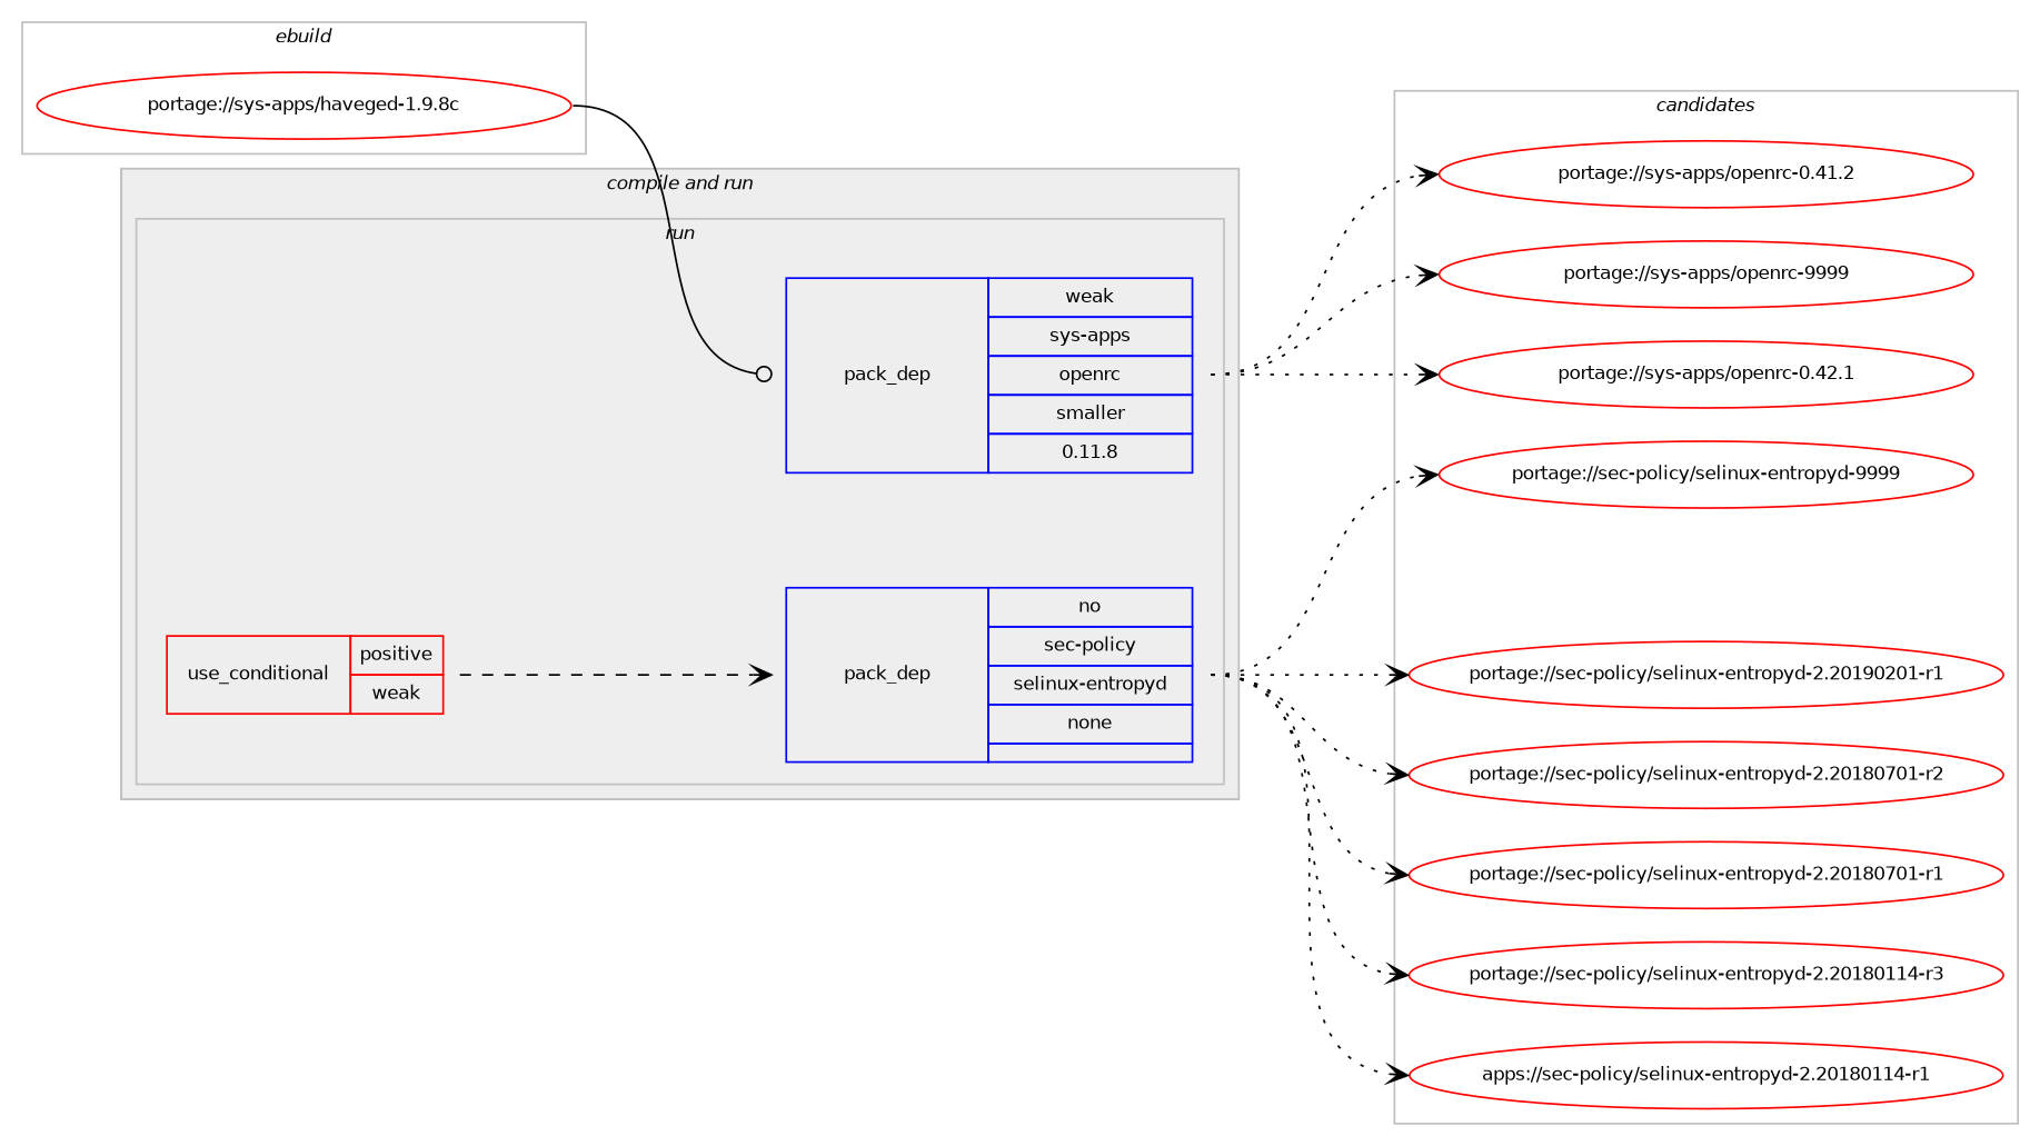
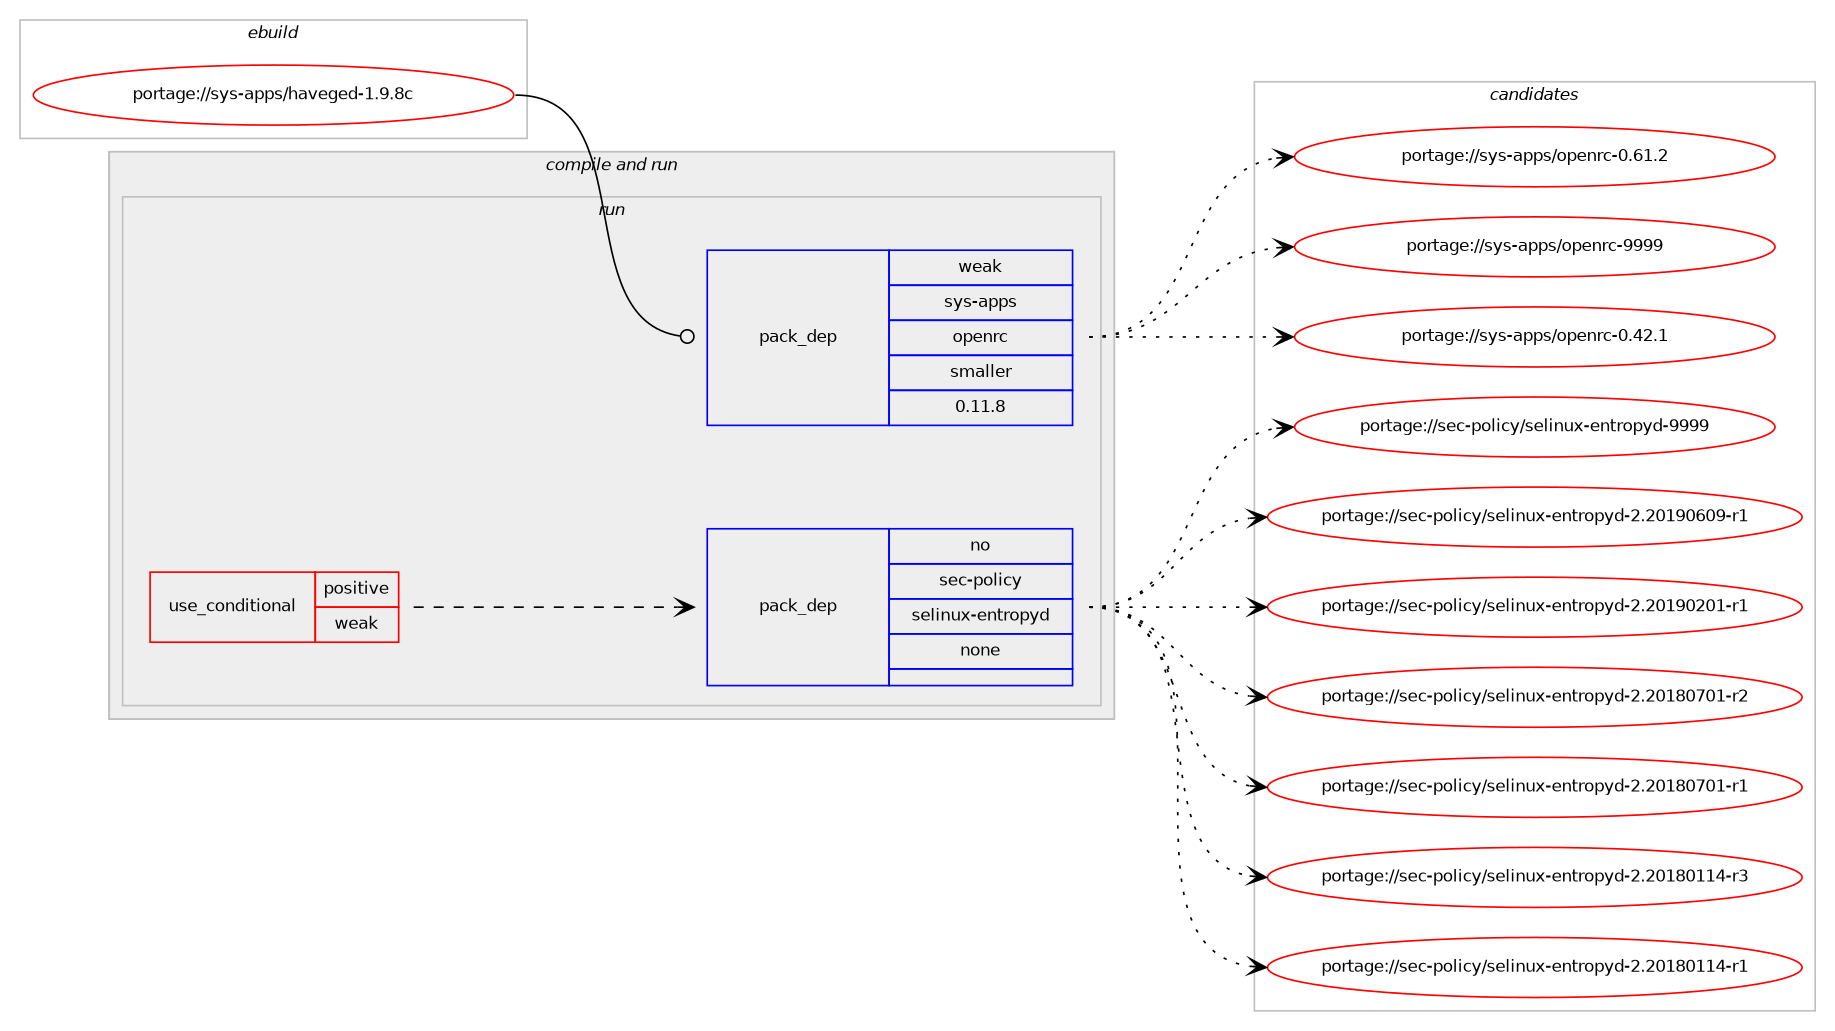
  digraph {
    compound=true
    concentrate=true
    fontname=Helvetica
    fontsize=10
    newrank=true
    rankdir=LR
    ranksep=1.5
    node [color=red fontname=Helvetica fontsize=10]
    edge [arrowhead=vee headport=w style=dotted tailport=e weight=100]
    n1 [label="portage://sys-apps/haveged-1.9.8c" width=4]
    n2 [color=blue label=<<TABLE BORDER="0" CELLBORDER="1" CELLSPACING="0" CELLPADDING="4" WIDTH="220"><TR><TD ROWSPAN="6" CELLPADDING="30">pack_dep</TD></TR><TR><TD WIDTH="110">no</TD></TR><TR><TD>sec-policy</TD></TR><TR><TD>selinux-entropyd</TD></TR><TR><TD>none</TD></TR><TR><TD></TD></TR></TABLE>> shape=none]
    n3 [label=<<TABLE BORDER="0" CELLBORDER="1" CELLSPACING="0" CELLPADDING="4"><TR><TD ROWSPAN="3" CELLPADDING="10">use_conditional</TD></TR><TR><TD>positive</TD></TR><TR><TD>weak</TD></TR></TABLE>> shape=none]
    n4 [color=blue label=<<TABLE BORDER="0" CELLBORDER="1" CELLSPACING="0" CELLPADDING="4" WIDTH="220"><TR><TD ROWSPAN="6" CELLPADDING="30">pack_dep</TD></TR><TR><TD WIDTH="110">weak</TD></TR><TR><TD>sys-apps</TD></TR><TR><TD>openrc</TD></TR><TR><TD>smaller</TD></TR><TR><TD>0.11.8</TD></TR></TABLE>> shape=none]
    n5 [label="portage://sec-policy/selinux-entropyd-9999" width=4]
+   n6 [label="portage://sec-policy/selinux-entropyd-2.20190609-r1" width=4]
    n7 [label="portage://sec-policy/selinux-entropyd-2.20190201-r1" width=4]
    n8 [label="portage://sec-policy/selinux-entropyd-2.20180701-r2" width=4]
    n9 [label="portage://sec-policy/selinux-entropyd-2.20180701-r1" width=4]
    n10 [label="portage://sec-policy/selinux-entropyd-2.20180114-r3" width=4]
-   n11 [label="apps://sec-policy/selinux-entropyd-2.20180114-r1" width=4]
+   n11 [label="portage://sec-policy/selinux-entropyd-2.20180114-r1" width=4]
    n12 [label="portage://sys-apps/openrc-9999" width=4]
    n13 [label="portage://sys-apps/openrc-0.42.1" width=4]
-   n14 [label="portage://sys-apps/openrc-0.41.2" width=4]
+   n14 [label="portage://sys-apps/openrc-0.61.2" width=4]
    subgraph cluster_1 {
      color=gray
      label=<<i>ebuild</i>>
      rank=same
      n1
    }
    subgraph cluster_2 {
      color=gray
      label=<<i>dependencies</i>>
      subgraph cluster_3 {
        color=gray
        fillcolor="#eeeeee"
        label=<<i>compile</i>>
        style=filled
      }
      subgraph cluster_4 {
        color=gray
        fillcolor="#eeeeee"
        label=<<i>compile and run</i>>
        style=filled
      }
      subgraph cluster_5 {
        color=gray
        fillcolor="#eeeeee"
        label=<<i>run</i>>
        style=filled
        subgraph sub_6 {
          color=gray
          fillcolor="#eeeeee"
          label=<<i>run</i>>
          style=filled
          n3
          subgraph sub_7 {
            color=gray
            fillcolor="#eeeeee"
            label=<<i>run</i>>
            style=filled
            n2
          }
        }
        subgraph sub_8 {
          color=gray
          fillcolor="#eeeeee"
          label=<<i>run</i>>
          style=filled
          n4
        }
      }
    }
    subgraph cluster_9 {
      color=gray
      label=<<i>candidates</i>>
      rank=same
      subgraph sub_10 {
        color=black
        label=<<i>candidates</i>>
        nodesep=1
        rank=same
        n5
+       n6
        n7
        n8
        n9
        n10
        n11
      }
      subgraph sub_11 {
        color=black
        label=<<i>candidates</i>>
        nodesep=1
        rank=same
        n12
        n13
        n14
      }
    }
    n1 -> n4 [arrowhead=odot style=solid weight=20]
    n2 -> n5
+   n2 -> n6
    n2 -> n7
    n2 -> n8
    n2 -> n9
    n2 -> n10
    n2 -> n11
    n3 -> n2 [style=dashed weight=20]
    n4 -> n12
    n4 -> n13
    n4 -> n14
  }
